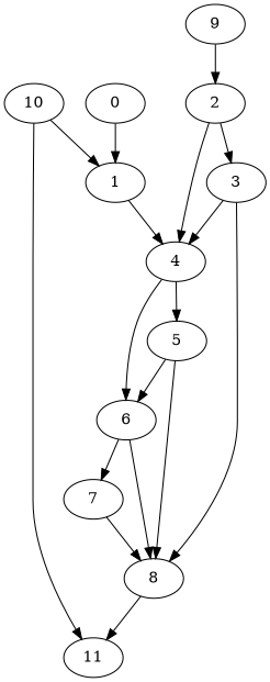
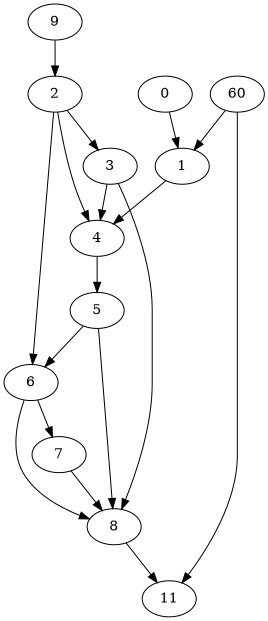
  digraph {
    0
    1
    4
    2
    3
    8
    5
    6
    11
    7
    9
-   10
+   10 [label=60]
    0 -> 1
    1 -> 4
    4 -> 5
-   4 -> 6
+   2 -> 6
    2 -> 4
    2 -> 3
    3 -> 4
    3 -> 8
    8 -> 11
    5 -> 8
    5 -> 6
    6 -> 8
    6 -> 7
    7 -> 8
    9 -> 2
    10 -> 1
    10 -> 11
  }
